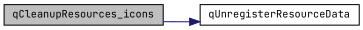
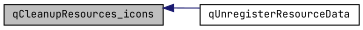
  digraph {
    rankdir=LR
    fontname="JetBrains Mono"
    node [color=black fontname="JetBrains Mono" fontsize=10 shape=record style=filled]
    n1 [fillcolor=grey75 fontcolor=black height=0.2 label=qCleanupResources_icons width=0.4]
    n2 [fillcolor=white height=0.2 label=qUnregisterResourceData width=0.4]
-   n1 -> n2 [color=midnightblue fontname="JetBrains Mono" fontsize=10 labelfontname=Helvetica labelfontsize=10 style=solid]
+   n2 -> n1 [color=midnightblue fontname="JetBrains Mono" fontsize=10 labelfontname=Helvetica labelfontsize=10 style=solid]
  }
